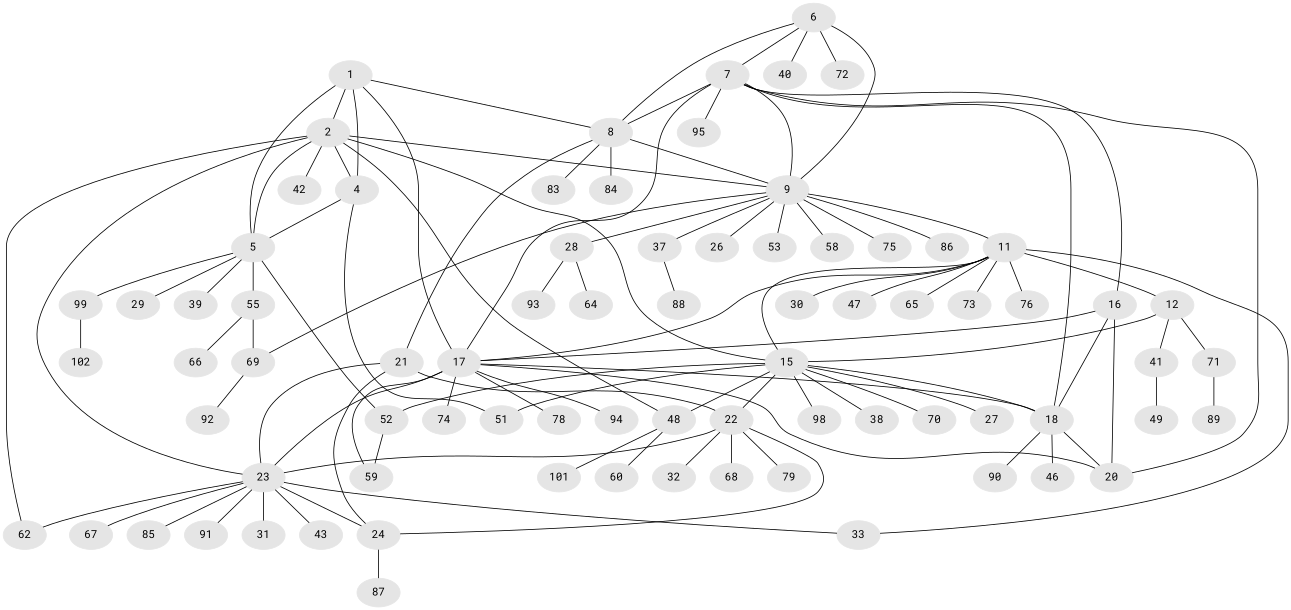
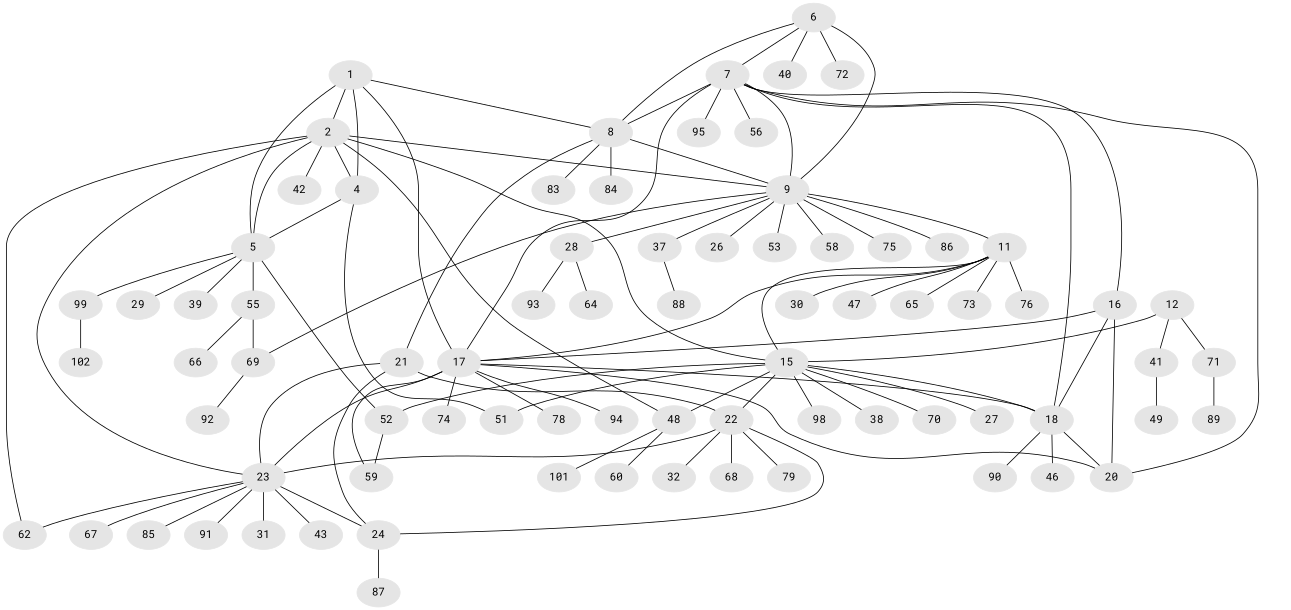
  graph {
    fontname="Roboto Mono"
    node [color=gray90 fontname="Roboto Mono" style=filled]
    edge [fontname="Roboto Mono"]
    2 [super="+4"]
    n2 [label=4 super="+35"]
    5 [super="+27"]
    9 [super="+10"]
    15 [super="+50"]
    23 [super="+25"]
    42
    48 [super="+57"]
    62 [super="+96"]
    1
    8 [super="+44"]
    17 [super="+36"]
    51 [super="+95"]
    29
    39
    52
    55
    99
    21
    83
    84
    18 [super="+100"]
    20 [super="+63"]
    59 [super="+103"]
    74
    78
    94
    11 [super="+14"]
    26
    28 [super="+54"]
    37
    53
    58
    69 [super="+97"]
    75
    86
    22 [super="+34"]
    38
    70 [super="+81"]
    n40 [label=27]
    98
-   33
    24 [super="+82"]
    31
    43
    67
    85
    91
    60
    101
    66
    102
    6 [super="+80"]
    7 [super="+19"]
    40
    72
    16
    n58 [label=95]
+   56
    46
    90
    12 [super="+13"]
    30
    47
    65
    73
    76
    64
    93
    88
    92
    41 [super="+61"]
    71
    49
    89
    32
    68
    79
    87
    2 -- n2 [weight=2]
    2 -- 5 [weight=2]
    2 -- 9
    2 -- 15
    2 -- 23
    2 -- 42
    2 -- 48
    2 -- 62
    n2 -- 5
    n2 -- 51
    5 -- 29
    5 -- 39
    5 -- 52
    5 -- 55
    5 -- 99
    9 -- 11
    9 -- 26
    9 -- 28
    9 -- 37
    9 -- 53
    9 -- 58
    9 -- 69
    9 -- 75
    9 -- 86
    15 -- 48
    15 -- 51
    15 -- 52
    15 -- 18
    15 -- 22
    15 -- 38
    15 -- 70
    15 -- n40
    15 -- 98
    23 -- 62
-   23 -- 33
    23 -- 24 [weight=2]
    23 -- 31
    23 -- 43
    23 -- 67
    23 -- 85
    23 -- 91
    48 -- 60
    48 -- 101
    1 -- 2 [weight=2]
    1 -- n2
    1 -- 5
    1 -- 8
    1 -- 17
    8 -- 9 [weight=2]
    8 -- 21
    8 -- 83
    8 -- 84
    17 -- 23
    17 -- 18
    17 -- 20
    17 -- 59
    17 -- 74
    17 -- 78
    17 -- 94
    52 -- 59
    55 -- 69
    55 -- 66
    99 -- 102
    21 -- 23 [weight=2]
    21 -- 22
    21 -- 24
    18 -- 20
    18 -- 46
    18 -- 90
    11 -- 15 [weight=2]
    11 -- 17
-   11 -- 33
-   11 -- 12 [weight=4]
    11 -- 30
    11 -- 47
    11 -- 65
    11 -- 73
    11 -- 76
    28 -- 64
    28 -- 93
    37 -- 88
    69 -- 92
    22 -- 23 [weight=2]
    22 -- 24
    22 -- 32
    22 -- 68
    22 -- 79
    24 -- 87
    6 -- 9 [weight=2]
    6 -- 8
    6 -- 7
    6 -- 40
    6 -- 72
    7 -- 9 [weight=2]
    7 -- 8
    7 -- 17
    7 -- 18
    7 -- 20
    7 -- 16
    7 -- n58
+   7 -- 56
    16 -- 17
    16 -- 18
    16 -- 20
    12 -- 15 [weight=2]
    12 -- 41
    12 -- 71
    41 -- 49
    71 -- 89
  }
